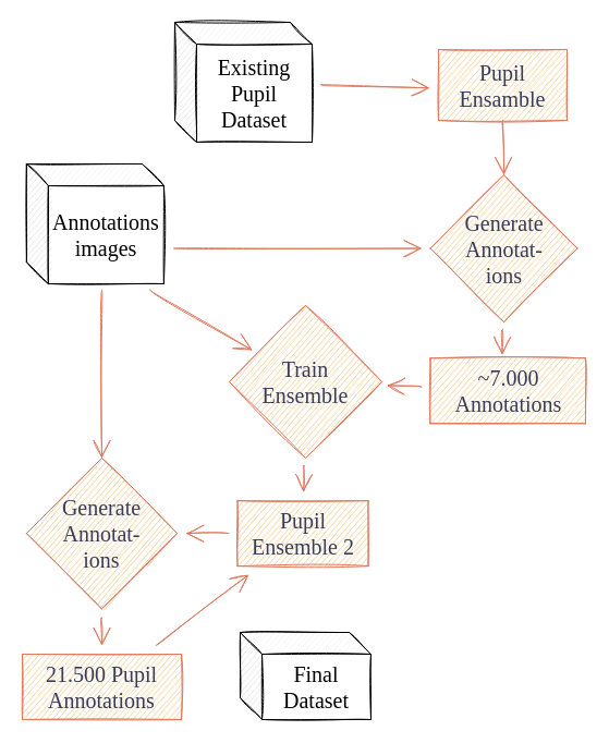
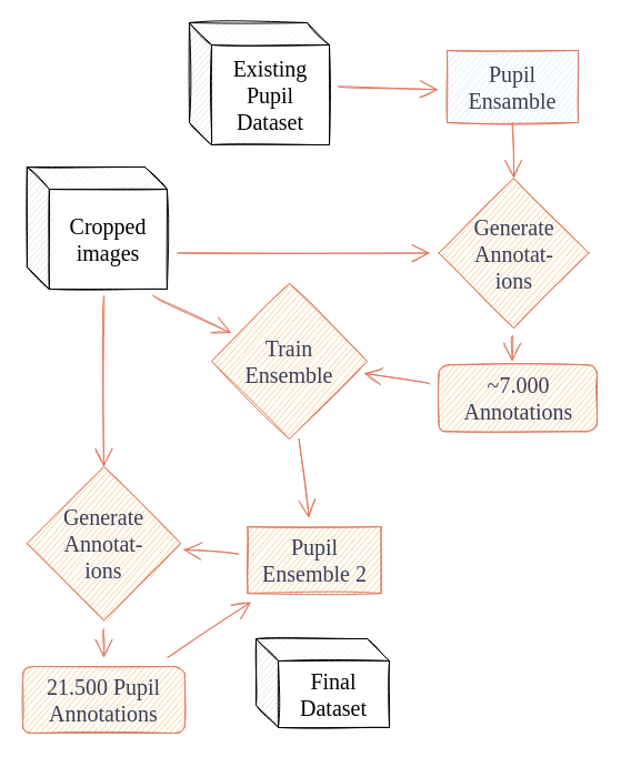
  <mxCell id="0" />
  <mxCell id="1" parent="0" />
- <mxCell id="2" value="&lt;span&gt;Existing Pupil Dataset&lt;/span&gt;" style="shape=cube;whiteSpace=wrap;html=1;boundedLbl=1;backgroundOutline=1;darkOpacity=0.05;darkOpacity2=0.1;hachureGap=4;pointerEvents=0;fontFamily=Architects Daughter;fontSize=20;sketch=1;fontSource=https%3A%2F%2Ffonts.googleapis.com%2Fcss%3Ffamily%3DArchitects%2BDaughter;" parent="1" vertex="1"><mxGeometry x="160" y="20" width="126" height="110" as="geometry" /></mxCell>
+ <mxCell id="2" value="&lt;span&gt;Existing Pupil Dataset&lt;/span&gt;" style="shape=cube;whiteSpace=wrap;html=1;boundedLbl=1;backgroundOutline=1;darkOpacity=0.05;darkOpacity2=0.1;hachureGap=4;pointerEvents=0;fontFamily=Architects Daughter;fontSize=20;sketch=1;fontSource=https%3A%2F%2Ffonts.googleapis.com%2Fcss%3Ffamily%3DArchitects%2BDaughter;" parent="1" vertex="1"><mxGeometry x="170" y="20" width="126" height="110" as="geometry" /></mxCell>
  <mxCell id="3" value="" style="edgeStyle=none;hachureGap=4;orthogonalLoop=1;jettySize=auto;html=1;fontFamily=Architects Daughter;fontSize=16;endArrow=open;startSize=14;endSize=14;sourcePerimeterSpacing=8;targetPerimeterSpacing=8;sketch=1;curved=1;labelBackgroundColor=#F4F1DE;strokeColor=#E07A5F;fontColor=#393C56;fontSource=https%3A%2F%2Ffonts.googleapis.com%2Fcss%3Ffamily%3DArchitects%2BDaughter;" parent="1" source="2" edge="1"><mxGeometry x="-282.5" y="148" as="geometry"><mxPoint x="393.736" y="80.264" as="targetPoint" /></mxGeometry></mxCell>
  <mxCell id="4" value="" style="edgeStyle=none;hachureGap=4;orthogonalLoop=1;jettySize=auto;html=1;fontFamily=Architects Daughter;fontSize=16;endArrow=open;startSize=14;endSize=14;sourcePerimeterSpacing=8;targetPerimeterSpacing=8;sketch=1;curved=1;labelBackgroundColor=#F4F1DE;strokeColor=#E07A5F;fontColor=#393C56;fontSource=https%3A%2F%2Ffonts.googleapis.com%2Fcss%3Ffamily%3DArchitects%2BDaughter;entryX=0.5;entryY=0;entryDx=0;entryDy=0;exitX=0.5;exitY=1;exitDx=0;exitDy=0;" parent="1" source="21" target="5" edge="1"><mxGeometry x="-282.5" y="118" as="geometry"><mxPoint x="462" y="90" as="sourcePoint" /><mxPoint x="281.845" y="137.5" as="targetPoint" /></mxGeometry></mxCell>
  <mxCell id="5" value="Generate&lt;br&gt;Annotat-&lt;br&gt;ions" style="rhombus;whiteSpace=wrap;html=1;hachureGap=4;pointerEvents=0;fontFamily=Architects Daughter;fontSize=20;sketch=1;fillColor=#F2CC8F;strokeColor=#E07A5F;fontColor=#393C56;fontSource=https%3A%2F%2Ffonts.googleapis.com%2Fcss%3Ffamily%3DArchitects%2BDaughter;" parent="1" vertex="1"><mxGeometry x="394.5" y="160" width="135" height="135" as="geometry" /></mxCell>
  <mxCell id="6" style="edgeStyle=none;hachureGap=4;orthogonalLoop=1;jettySize=auto;html=1;fontFamily=Architects Daughter;fontSize=16;endArrow=open;startSize=14;endSize=14;sourcePerimeterSpacing=8;targetPerimeterSpacing=8;sketch=1;curved=1;labelBackgroundColor=#F4F1DE;strokeColor=#E07A5F;fontColor=#393C56;fontSource=https%3A%2F%2Ffonts.googleapis.com%2Fcss%3Ffamily%3DArchitects%2BDaughter;" parent="1" target="5" edge="1"><mxGeometry x="-285" as="geometry"><mxPoint x="159" y="227.5" as="sourcePoint" /></mxGeometry></mxCell>
- <mxCell id="7" value="~7.000 Annotations" style="whiteSpace=wrap;html=1;hachureGap=4;pointerEvents=0;fontFamily=Architects Daughter;fontSize=20;sketch=1;fillColor=#F2CC8F;strokeColor=#E07A5F;fontColor=#393C56;fontSource=https%3A%2F%2Ffonts.googleapis.com%2Fcss%3Ffamily%3DArchitects%2BDaughter;" parent="1" vertex="1"><mxGeometry x="394.5" y="328.25" width="142.5" height="60" as="geometry" /></mxCell>
+ <mxCell id="7" value="~7.000 Annotations" style="whiteSpace=wrap;html=1;hachureGap=4;pointerEvents=0;fontFamily=Architects Daughter;fontSize=20;sketch=1;fillColor=#F2CC8F;strokeColor=#E07A5F;fontColor=#393C56;fontSource=https%3A%2F%2Ffonts.googleapis.com%2Fcss%3Ffamily%3DArchitects%2BDaughter;rounded=1;" parent="1" vertex="1"><mxGeometry x="394.5" y="328.25" width="142.5" height="60" as="geometry" /></mxCell>
  <mxCell id="8" value="" style="edgeStyle=none;hachureGap=4;orthogonalLoop=1;jettySize=auto;html=1;fontFamily=Architects Daughter;fontSize=16;endArrow=open;startSize=14;endSize=14;sourcePerimeterSpacing=8;targetPerimeterSpacing=8;sketch=1;curved=1;labelBackgroundColor=#F4F1DE;strokeColor=#E07A5F;fontColor=#393C56;entryX=0.463;entryY=-0.055;entryDx=0;entryDy=0;entryPerimeter=0;fontSource=https%3A%2F%2Ffonts.googleapis.com%2Fcss%3Ffamily%3DArchitects%2BDaughter;" parent="1" source="5" target="7" edge="1"><mxGeometry x="-285" as="geometry" /></mxCell>
- <mxCell id="9" value="Train&lt;br&gt;Ensemble" style="rhombus;whiteSpace=wrap;html=1;hachureGap=4;pointerEvents=0;fontFamily=Architects Daughter;fontSize=20;sketch=1;fillColor=#F2CC8F;strokeColor=#E07A5F;fontColor=#393C56;fontSource=https%3A%2F%2Ffonts.googleapis.com%2Fcss%3Ffamily%3DArchitects%2BDaughter;" parent="1" vertex="1"><mxGeometry x="210" y="280" width="140" height="140" as="geometry" /></mxCell>
+ <mxCell id="9" value="Train&lt;br&gt;Ensemble" style="rhombus;whiteSpace=wrap;html=1;hachureGap=4;pointerEvents=0;fontFamily=Architects Daughter;fontSize=20;sketch=1;fillColor=#F2CC8F;strokeColor=#E07A5F;fontColor=#393C56;fontSource=https%3A%2F%2Ffonts.googleapis.com%2Fcss%3Ffamily%3DArchitects%2BDaughter;" parent="1" vertex="1"><mxGeometry x="190" y="255" width="140" height="140" as="geometry" /></mxCell>
  <mxCell id="10" style="edgeStyle=none;hachureGap=4;orthogonalLoop=1;jettySize=auto;html=1;fontFamily=Architects Daughter;fontSize=16;endArrow=open;startSize=14;endSize=14;sourcePerimeterSpacing=8;targetPerimeterSpacing=8;sketch=1;curved=1;labelBackgroundColor=#F4F1DE;strokeColor=#E07A5F;fontColor=#393C56;fontSource=https%3A%2F%2Ffonts.googleapis.com%2Fcss%3Ffamily%3DArchitects%2BDaughter;" parent="1" target="9" edge="1"><mxGeometry x="-285" as="geometry"><mxPoint x="137.205" y="265.5" as="sourcePoint" /></mxGeometry></mxCell>
  <mxCell id="11" style="edgeStyle=none;hachureGap=4;orthogonalLoop=1;jettySize=auto;html=1;fontFamily=Architects Daughter;fontSize=16;endArrow=open;startSize=14;endSize=14;sourcePerimeterSpacing=8;targetPerimeterSpacing=8;sketch=1;curved=1;labelBackgroundColor=#F4F1DE;strokeColor=#E07A5F;fontColor=#393C56;fontSource=https%3A%2F%2Ffonts.googleapis.com%2Fcss%3Ffamily%3DArchitects%2BDaughter;" parent="1" source="7" target="9" edge="1"><mxGeometry x="-285" y="-38.25" as="geometry" /></mxCell>
- <mxCell id="12" value="Pupil Ensemble 2" style="whiteSpace=wrap;html=1;hachureGap=4;pointerEvents=0;fontFamily=Architects Daughter;fontSize=20;sketch=1;fillColor=#F2CC8F;strokeColor=#E07A5F;fontColor=#393C56;fontSource=https%3A%2F%2Ffonts.googleapis.com%2Fcss%3Ffamily%3DArchitects%2BDaughter;" parent="1" vertex="1"><mxGeometry x="217.5" y="459.12" width="120" height="60" as="geometry" /></mxCell>
+ <mxCell id="12" value="Pupil Ensemble 2" style="whiteSpace=wrap;html=1;hachureGap=4;pointerEvents=0;fontFamily=Architects Daughter;fontSize=20;sketch=1;fillColor=#F2CC8F;strokeColor=#E07A5F;fontColor=#393C56;fontSource=https%3A%2F%2Ffonts.googleapis.com%2Fcss%3Ffamily%3DArchitects%2BDaughter;" parent="1" vertex="1"><mxGeometry x="222.5" y="474.12" width="120" height="60" as="geometry" /></mxCell>
  <mxCell id="13" value="" style="edgeStyle=none;hachureGap=4;orthogonalLoop=1;jettySize=auto;html=1;fontFamily=Architects Daughter;fontSize=16;endArrow=open;startSize=14;endSize=14;sourcePerimeterSpacing=8;targetPerimeterSpacing=8;sketch=1;curved=1;labelBackgroundColor=#F4F1DE;strokeColor=#E07A5F;fontColor=#393C56;fontSource=https%3A%2F%2Ffonts.googleapis.com%2Fcss%3Ffamily%3DArchitects%2BDaughter;" parent="1" source="9" target="12" edge="1"><mxGeometry x="-285" y="-38.25" as="geometry" /></mxCell>
  <mxCell id="14" value="Generate&lt;br&gt;Annotat-&lt;br&gt;ions" style="rhombus;whiteSpace=wrap;html=1;hachureGap=4;pointerEvents=0;fontFamily=Architects Daughter;fontSize=20;sketch=1;fillColor=#F2CC8F;strokeColor=#E07A5F;fontColor=#393C56;fontSource=https%3A%2F%2Ffonts.googleapis.com%2Fcss%3Ffamily%3DArchitects%2BDaughter;" parent="1" vertex="1"><mxGeometry x="23.88" y="420" width="138.25" height="138.25" as="geometry" /></mxCell>
  <mxCell id="15" style="edgeStyle=none;hachureGap=4;orthogonalLoop=1;jettySize=auto;html=1;entryX=0.5;entryY=0;entryDx=0;entryDy=0;fontFamily=Architects Daughter;fontSize=16;endArrow=open;startSize=14;endSize=14;sourcePerimeterSpacing=8;targetPerimeterSpacing=8;sketch=1;curved=1;labelBackgroundColor=#F4F1DE;strokeColor=#E07A5F;fontColor=#393C56;fontSource=https%3A%2F%2Ffonts.googleapis.com%2Fcss%3Ffamily%3DArchitects%2BDaughter;" parent="1" target="14" edge="1"><mxGeometry x="-285" as="geometry"><mxPoint x="93.001" y="265.5" as="sourcePoint" /></mxGeometry></mxCell>
  <mxCell id="16" style="edgeStyle=none;hachureGap=4;orthogonalLoop=1;jettySize=auto;html=1;fontFamily=Architects Daughter;fontSize=16;endArrow=open;startSize=14;endSize=14;sourcePerimeterSpacing=8;targetPerimeterSpacing=8;sketch=1;curved=1;labelBackgroundColor=#F4F1DE;strokeColor=#E07A5F;fontColor=#393C56;fontSource=https%3A%2F%2Ffonts.googleapis.com%2Fcss%3Ffamily%3DArchitects%2BDaughter;" parent="1" source="12" target="14" edge="1"><mxGeometry x="-285" y="-38.25" as="geometry" /></mxCell>
- <mxCell id="17" value="21.500 Pupil Annotations" style="whiteSpace=wrap;html=1;hachureGap=4;pointerEvents=0;fontFamily=Architects Daughter;fontSize=20;sketch=1;fillColor=#F2CC8F;strokeColor=#E07A5F;fontColor=#393C56;fontSource=https%3A%2F%2Ffonts.googleapis.com%2Fcss%3Ffamily%3DArchitects%2BDaughter;" parent="1" vertex="1"><mxGeometry y="600" width="146" height="60" as="geometry" x="20" /></mxCell>
+ <mxCell id="17" value="21.500 Pupil Annotations" style="whiteSpace=wrap;html=1;hachureGap=4;pointerEvents=0;fontFamily=Architects Daughter;fontSize=20;sketch=1;fillColor=#F2CC8F;strokeColor=#E07A5F;fontColor=#393C56;fontSource=https%3A%2F%2Ffonts.googleapis.com%2Fcss%3Ffamily%3DArchitects%2BDaughter;rounded=1;" parent="1" vertex="1"><mxGeometry y="600" width="146" height="60" as="geometry" x="20" /></mxCell>
  <mxCell id="18" value="" style="edgeStyle=none;hachureGap=4;orthogonalLoop=1;jettySize=auto;html=1;fontFamily=Architects Daughter;fontSize=16;endArrow=open;startSize=14;endSize=14;sourcePerimeterSpacing=8;targetPerimeterSpacing=8;sketch=1;curved=1;labelBackgroundColor=#F4F1DE;strokeColor=#E07A5F;fontColor=#393C56;fontSource=https%3A%2F%2Ffonts.googleapis.com%2Fcss%3Ffamily%3DArchitects%2BDaughter;" parent="1" source="14" target="17" edge="1"><mxGeometry x="-285" y="-38.25" as="geometry" /></mxCell>
  <mxCell id="19" style="edgeStyle=none;hachureGap=4;orthogonalLoop=1;jettySize=auto;html=1;fontFamily=Architects Daughter;fontSize=16;endArrow=open;startSize=14;endSize=14;sourcePerimeterSpacing=8;targetPerimeterSpacing=8;sketch=1;curved=1;labelBackgroundColor=#F4F1DE;strokeColor=#E07A5F;fontColor=#393C56;fontSource=https%3A%2F%2Ffonts.googleapis.com%2Fcss%3Ffamily%3DArchitects%2BDaughter;" parent="1" source="17" target="12" edge="1"><mxGeometry y="-44" as="geometry"><mxPoint x="130" y="772.5" as="targetPoint" /></mxGeometry></mxCell>
- <mxCell id="20" value="Final Dataset" style="shape=cube;whiteSpace=wrap;html=1;boundedLbl=1;backgroundOutline=1;darkOpacity=0.05;darkOpacity2=0.1;hachureGap=4;pointerEvents=0;fontFamily=Architects Daughter;fontSize=20;sketch=1;fontSource=https%3A%2F%2Ffonts.googleapis.com%2Fcss%3Ffamily%3DArchitects%2BDaughter;" parent="1" vertex="1"><mxGeometry x="220" y="580" width="120" height="80" as="geometry" /></mxCell>
- <mxCell id="21" value="Pupil Ensamble" style="whiteSpace=wrap;html=1;hachureGap=4;pointerEvents=0;fontFamily=Architects Daughter;fontSize=20;sketch=1;fillColor=#F2CC8F;strokeColor=#E07A5F;fontColor=#393C56;fontSource=https%3A%2F%2Ffonts.googleapis.com%2Fcss%3Ffamily%3DArchitects%2BDaughter;" vertex="1" parent="1"><mxGeometry x="402" y="45" width="118" height="65" as="geometry" /></mxCell>
- <mxCell id="22" value="&lt;span&gt;Annotations&lt;br&gt;images&lt;br&gt;&lt;/span&gt;" style="shape=cube;whiteSpace=wrap;html=1;boundedLbl=1;backgroundOutline=1;darkOpacity=0.05;darkOpacity2=0.1;hachureGap=4;pointerEvents=0;fontFamily=Architects Daughter;fontSize=20;sketch=1;fontSource=https%3A%2F%2Ffonts.googleapis.com%2Fcss%3Ffamily%3DArchitects%2BDaughter;" vertex="1" parent="1"><mxGeometry x="23.88" y="150" width="126" height="110" as="geometry" /></mxCell>
+ <mxCell id="20" value="Final Dataset" style="shape=cube;whiteSpace=wrap;html=1;boundedLbl=1;backgroundOutline=1;darkOpacity=0.05;darkOpacity2=0.1;hachureGap=4;pointerEvents=0;fontFamily=Architects Daughter;fontSize=20;sketch=1;fontSource=https%3A%2F%2Ffonts.googleapis.com%2Fcss%3Ffamily%3DArchitects%2BDaughter;" parent="1" vertex="1"><mxGeometry x="230" y="575" width="120" height="80" as="geometry" /></mxCell>
+ <mxCell id="21" value="Pupil Ensamble" style="whiteSpace=wrap;html=1;hachureGap=4;pointerEvents=0;fontFamily=Architects Daughter;fontSize=20;sketch=1;fillColor=#dae8fc;strokeColor=#E07A5F;fontColor=#393C56;fontSource=https%3A%2F%2Ffonts.googleapis.com%2Fcss%3Ffamily%3DArchitects%2BDaughter;" vertex="1" parent="1"><mxGeometry x="402" y="45" width="118" height="65" as="geometry" /></mxCell>
+ <mxCell id="22" value="&lt;span&gt;Cropped&lt;br&gt;images&lt;br&gt;&lt;/span&gt;" style="shape=cube;whiteSpace=wrap;html=1;boundedLbl=1;backgroundOutline=1;darkOpacity=0.05;darkOpacity2=0.1;hachureGap=4;pointerEvents=0;fontFamily=Architects Daughter;fontSize=20;sketch=1;fontSource=https%3A%2F%2Ffonts.googleapis.com%2Fcss%3Ffamily%3DArchitects%2BDaughter;" vertex="1" parent="1"><mxGeometry x="23.88" y="150" width="126" height="110" as="geometry" /></mxCell>
